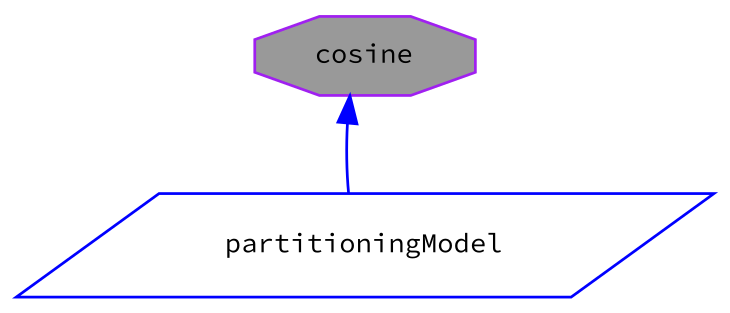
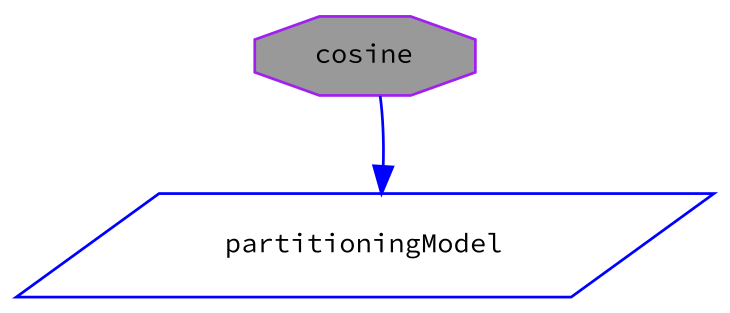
  digraph {
    fontname="Source Code Pro"
    node [fontname="Source Code Pro" fontsize=10 style=filled]
    n1 [color=purple fillcolor=grey60 fontcolor=black height=0.2 label=cosine shape=octagon width=0.4]
    n2 [color=blue fillcolor=white height=0.2 label=partitioningModel shape=parallelogram width=0.4]
-   n1 -> n2 [color=blue dir=back fontname="Source Code Pro" fontsize=10 labelfontname=Helvetica labelfontsize=10 style=solid]
+   n2 -> n1 [color=blue dir=back fontname="Source Code Pro" fontsize=10 labelfontname=Helvetica labelfontsize=10 style=solid]
  }
